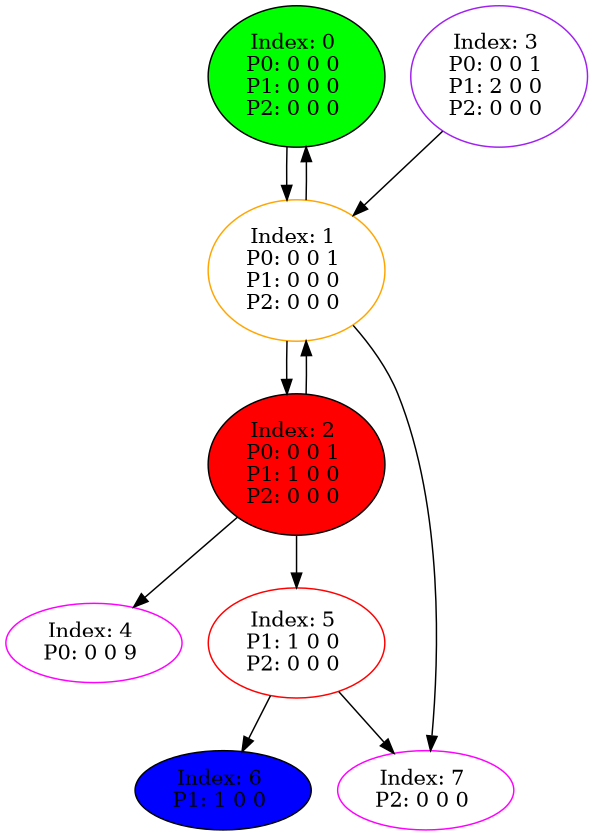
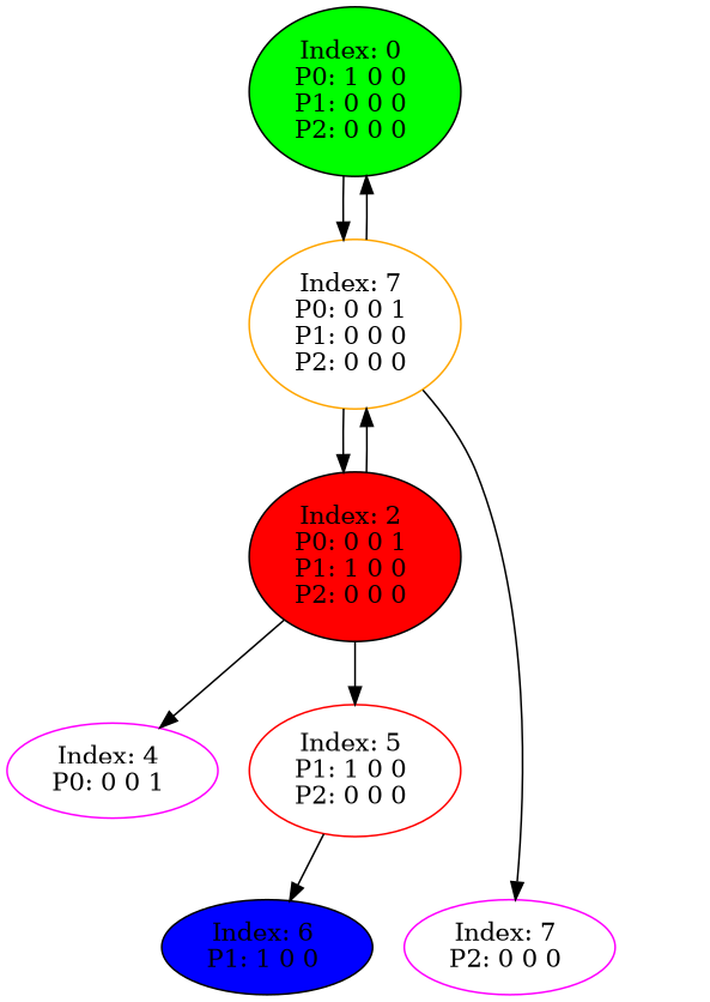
  digraph {
    color=black
-   n1 [fillcolor=green label="Index: 0 \nP0: 0 0 0 \nP1: 0 0 0 \nP2: 0 0 0 \n" style=filled]
-   n2 [color=orange label="Index: 1 \nP0: 0 0 1 \nP1: 0 0 0 \nP2: 0 0 0 \n"]
+   n1 [fillcolor=green label="Index: 0 \nP0: 1 0 0 \nP1: 0 0 0 \nP2: 0 0 0 \n" style=filled]
+   n2 [color=orange label="Index: 7 \nP0: 0 0 1 \nP1: 0 0 0 \nP2: 0 0 0 \n"]
    n3 [fillcolor=red label="Index: 2 \nP0: 0 0 1 \nP1: 1 0 0 \nP2: 0 0 0 \n" style=filled]
    n4 [color=fuchsia label="Index: 7 \nP2: 0 0 0 \n"]
-   n5 [color=fuchsia label="Index: 4 \nP0: 0 0 9 \n"]
+   n5 [color=fuchsia label="Index: 4 \nP0: 0 0 1 \n"]
    n6 [color=red label="Index: 5 \nP1: 1 0 0 \nP2: 0 0 0 \n"]
-   n7 [color=purple label="Index: 3 \nP0: 0 0 1 \nP1: 2 0 0 \nP2: 0 0 0 \n"]
    n8 [fillcolor=blue label="Index: 6 \nP1: 1 0 0 \n" style=filled]
    n1 -> n2
    n2 -> n1
    n2 -> n3
    n2 -> n4
    n3 -> n2
    n3 -> n5
    n3 -> n6
-   n6 -> n4
    n6 -> n8
-   n7 -> n2
  }
